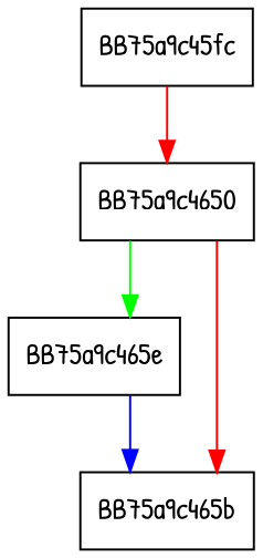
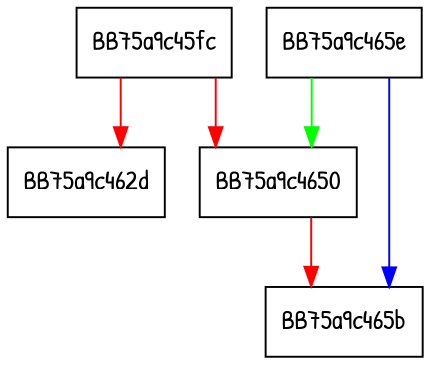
  digraph {
    fontname="Patrick Hand"
    splines=ortho
    node [fontname="Patrick Hand" shape=box]
    edge [color=red fontname="Patrick Hand"]
    BB75a9c45fc
    BB75a9c4650
+   BB75a9c462d
    BB75a9c465e
    BB75a9c465b
    BB75a9c45fc -> BB75a9c4650
-   BB75a9c4650 -> BB75a9c465e [color=green]
+   BB75a9c45fc -> BB75a9c462d
+   BB75a9c465e -> BB75a9c4650 [color=green]
    BB75a9c4650 -> BB75a9c465b
    BB75a9c465e -> BB75a9c465b [color=blue]
  }
